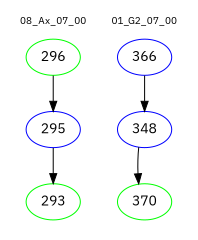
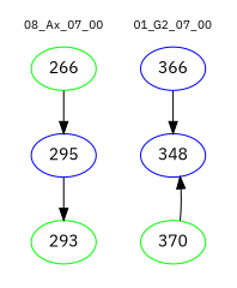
  digraph {
    fontname="IBM Plex Sans"
    node [color=green fontname="IBM Plex Sans"]
    edge [color=black fontname="IBM Plex Sans"]
-   n1 [label=296]
+   n1 [label=266]
    n2 [color=blue label=295]
    n3 [label=293]
    n4 [color=blue label=366]
    n5 [color=blue label=348]
    n6 [label=370]
    subgraph cluster_1 {
      color=white
      fontsize=10
      label="08_Ax_07_00"
      n1
      n2
      n3
    }
    subgraph cluster_2 {
      color=white
      fontsize=10
      label="01_G2_07_00"
      n4
      n5
      n6
    }
    n1 -> n2
    n2 -> n3
    n4 -> n5
-   n5 -> n6
+   n6 -> n5
  }
